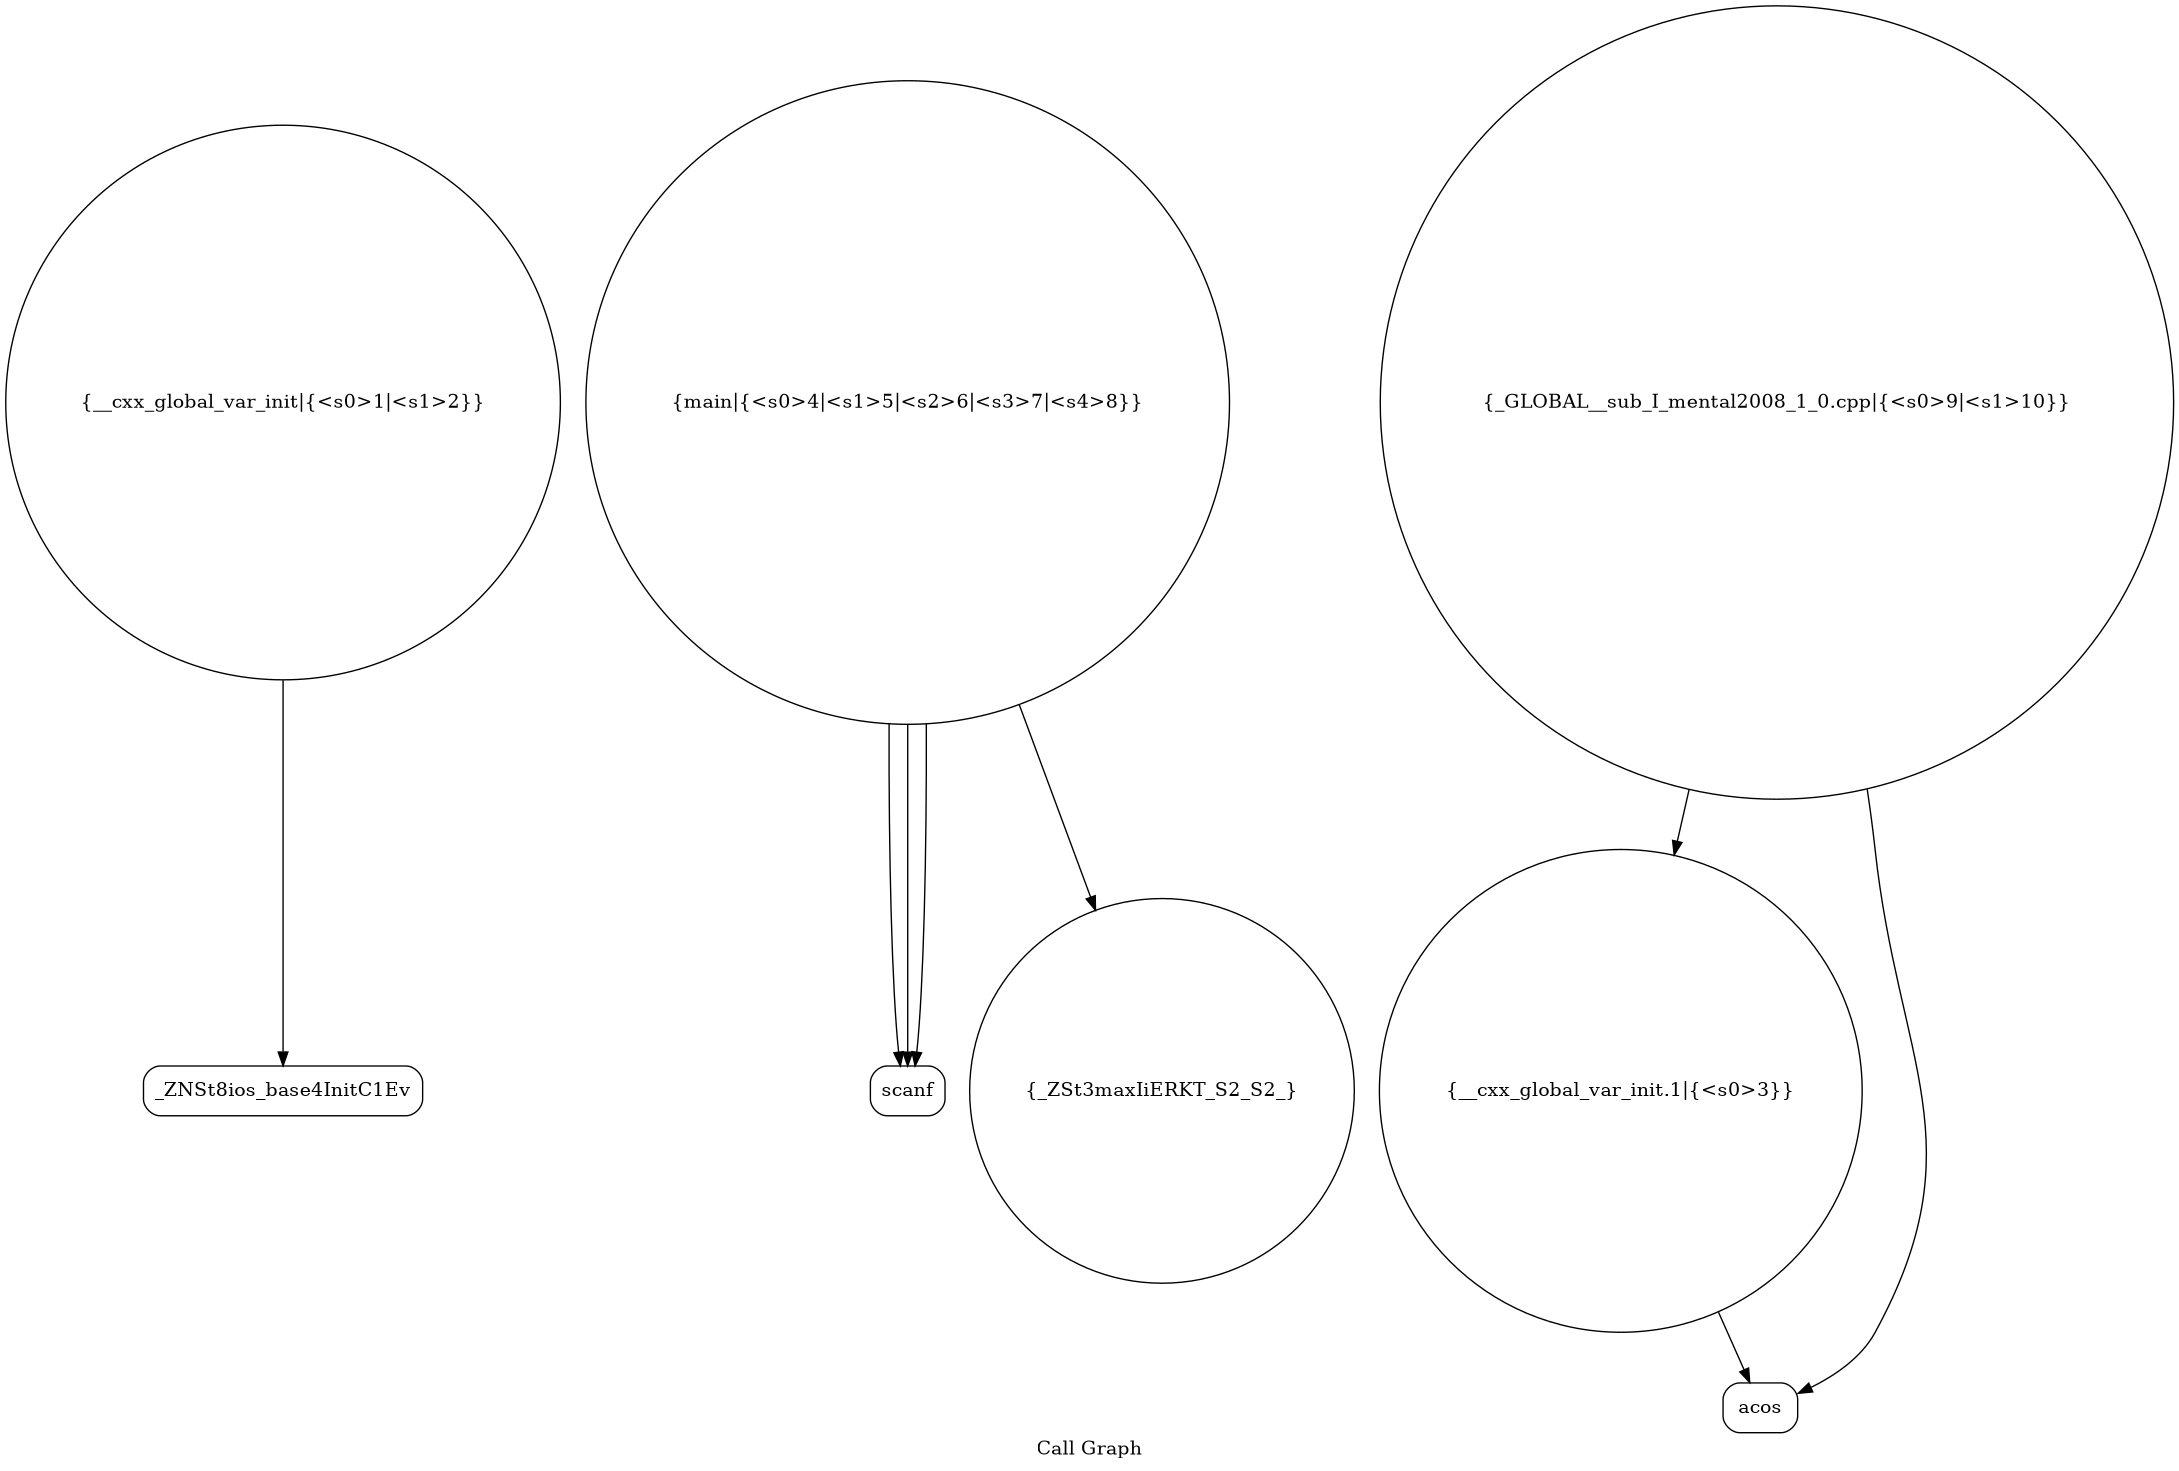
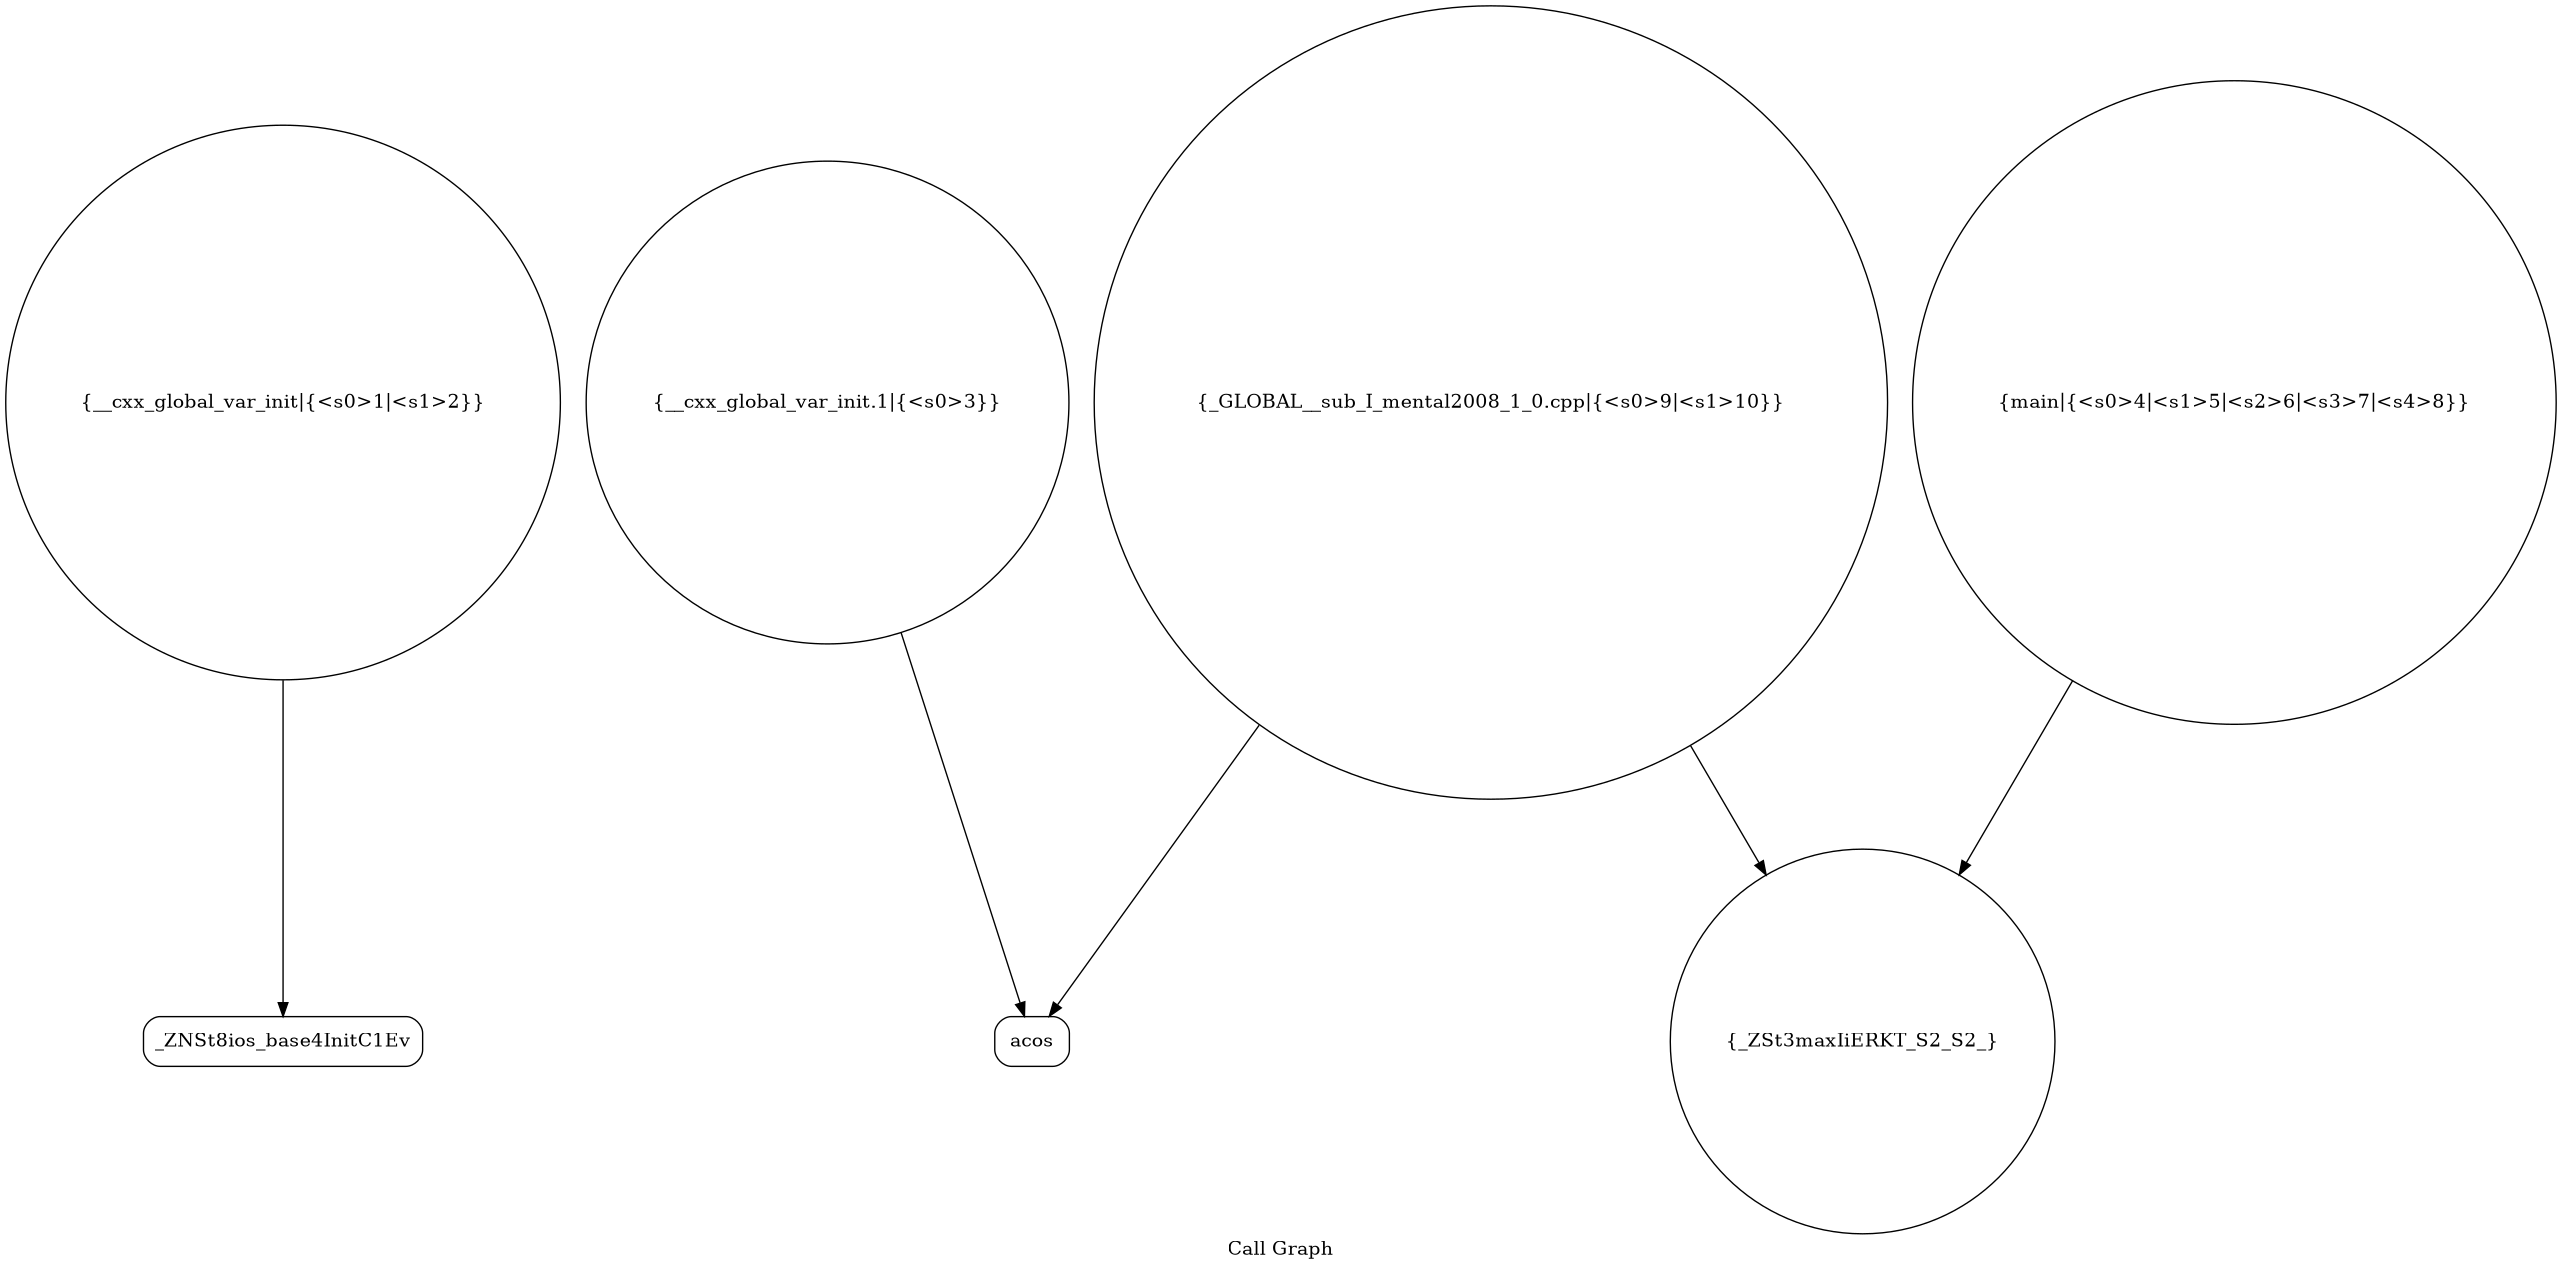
  digraph {
    label="Call Graph"
    node [shape=circle]
    edge [color=black tailport=s0]
    n1 [label="{__cxx_global_var_init|{<s0>1|<s1>2}}"]
    n2 [label="{_ZNSt8ios_base4InitC1Ev}" shape=Mrecord]
-   n3 [label="{scanf}" shape=Mrecord]
    n4 [label="{__cxx_global_var_init.1|{<s0>3}}"]
    n5 [label="{acos}" shape=Mrecord]
    n6 [label="{main|{<s0>4|<s1>5|<s2>6|<s3>7|<s4>8}}"]
    n7 [label="{_ZSt3maxIiERKT_S2_S2_}"]
    n8 [label="{_GLOBAL__sub_I_mental2008_1_0.cpp|{<s0>9|<s1>10}}"]
    n1 -> n2
    n4 -> n5
-   n6 -> n3
-   n6 -> n3 [tailport=s1]
-   n6 -> n3 [tailport=s2]
    n6 -> n7 [tailport=s3]
-   n8 -> n4 [tailport=s1]
+   n8 -> n7 [tailport=s1]
    n8 -> n5
  }
